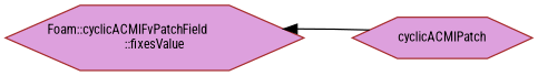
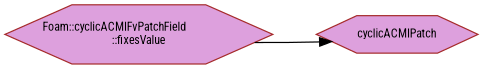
  digraph {
    rankdir=RL
    fontname="Roboto Condensed"
    node [color=brown fillcolor=plum fontname="Roboto Condensed" fontsize=10 shape=hexagon style=filled]
    n1 [fontcolor=black height=0.2 label=cyclicACMIPatch width=0.4]
    n2 [height=0.2 label="Foam::cyclicACMIFvPatchField\l::fixesValue" width=0.4]
-   n2 -> n1 [color=black dir=back fontname="Roboto Condensed" fontsize=10 labelfontname=Helvetica labelfontsize=10 style=solid]
+   n1 -> n2 [color=black dir=back fontname="Roboto Condensed" fontsize=10 labelfontname=Helvetica labelfontsize=10 style=solid]
  }
